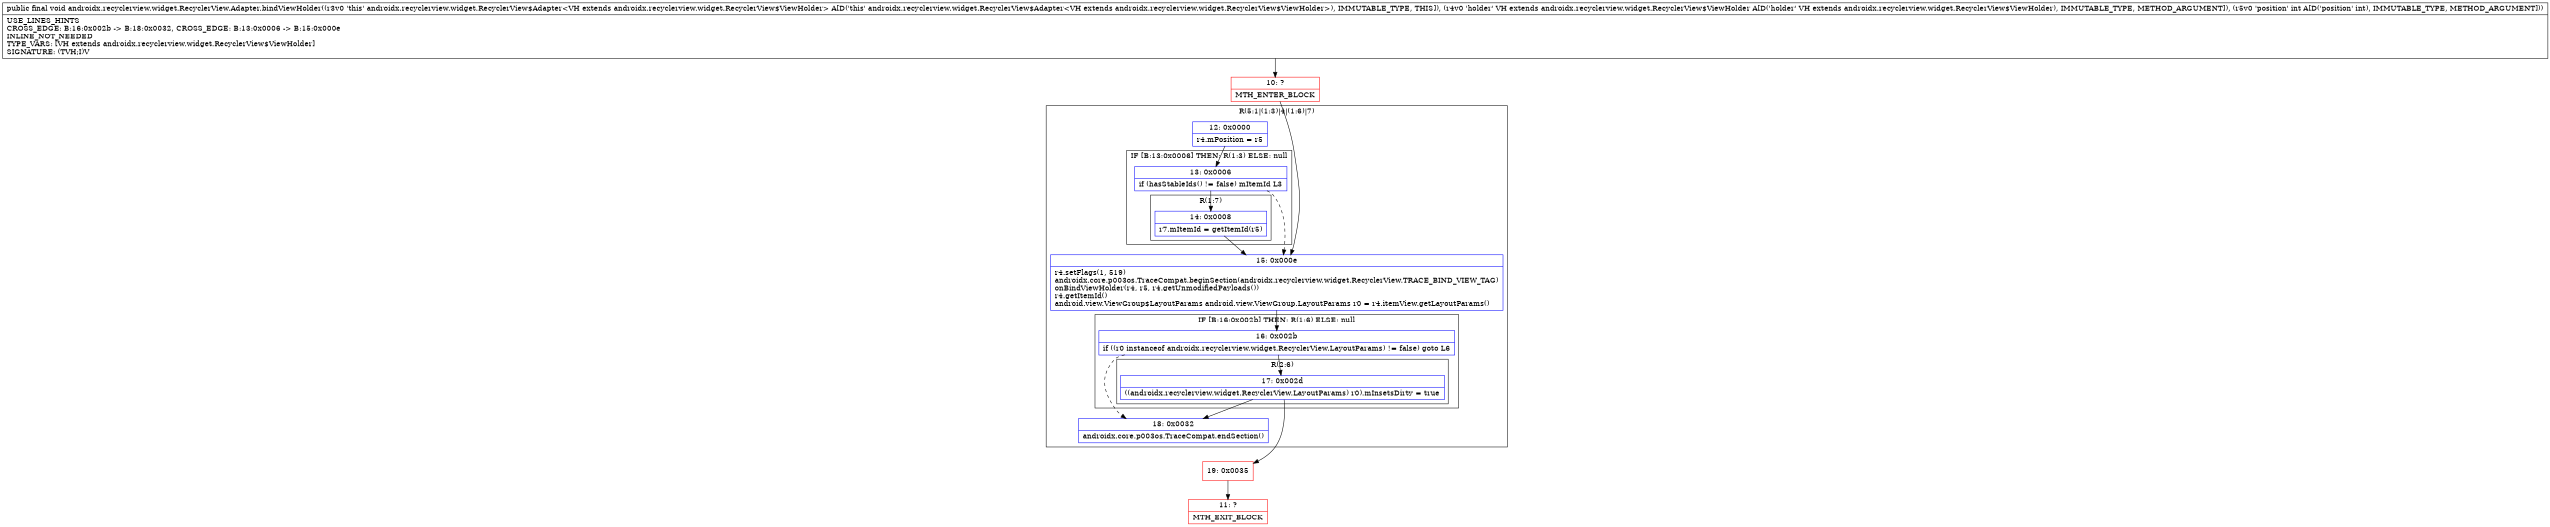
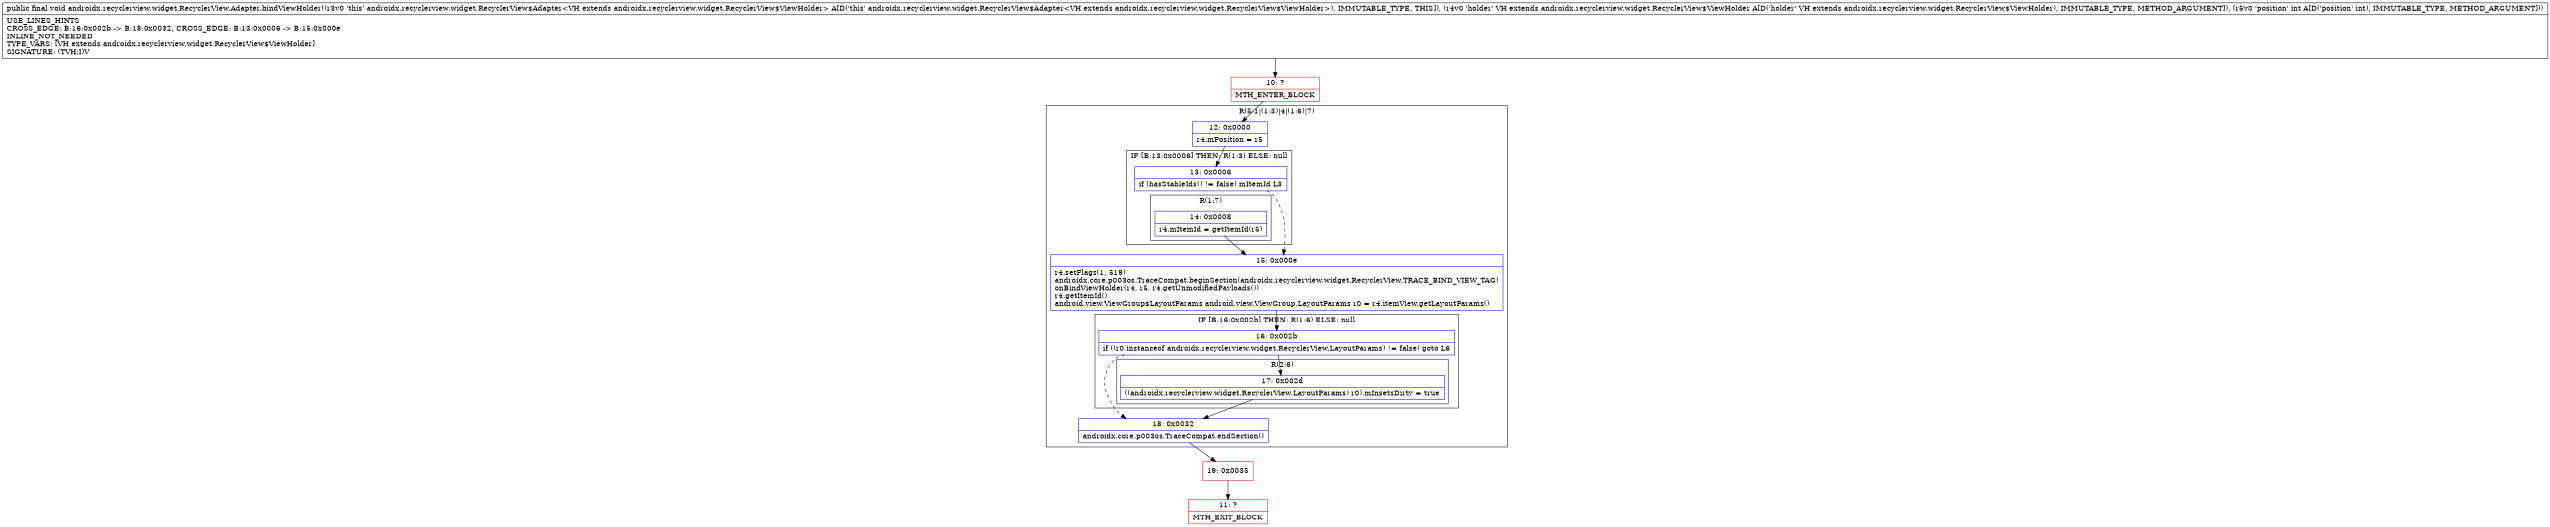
  digraph {
    node [color=blue shape=record]
-   n1 [label="{14\:\ 0x0008|r7.mItemId = getItemId(r5)\l}"]
+   n1 [label="{14\:\ 0x0008|r4.mItemId = getItemId(r5)\l}"]
    n2 [label="{13\:\ 0x0006|if (hasStableIds() != false) mItemId L3\l}"]
    n3 [label="{17\:\ 0x002d|((androidx.recyclerview.widget.RecyclerView.LayoutParams) r0).mInsetsDirty = true\l}"]
    n4 [label="{16\:\ 0x002b|if ((r0 instanceof androidx.recyclerview.widget.RecyclerView.LayoutParams) != false) goto L6\l}"]
    n5 [label="{12\:\ 0x0000|r4.mPosition = r5\l}"]
    n6 [label="{15\:\ 0x000e|r4.setFlags(1, 519)\landroidx.core.p003os.TraceCompat.beginSection(androidx.recyclerview.widget.RecyclerView.TRACE_BIND_VIEW_TAG)\lonBindViewHolder(r4, r5, r4.getUnmodifiedPayloads())\lr4.getItemId()\landroid.view.ViewGroup$LayoutParams android.view.ViewGroup.LayoutParams r0 = r4.itemView.getLayoutParams()\l}"]
    n7 [label="{18\:\ 0x0032|androidx.core.p003os.TraceCompat.endSection()\l}"]
    n8 [color=red label="{19\:\ 0x0035}"]
    n9 [color=red label="{11\:\ ?|MTH_EXIT_BLOCK\l}"]
    n10 [color=red label="{10\:\ ?|MTH_ENTER_BLOCK\l}"]
    n11 [label="{public final void androidx.recyclerview.widget.RecyclerView.Adapter.bindViewHolder((r3v0 'this' androidx.recyclerview.widget.RecyclerView$Adapter\<VH extends androidx.recyclerview.widget.RecyclerView$ViewHolder\> A[D('this' androidx.recyclerview.widget.RecyclerView$Adapter\<VH extends androidx.recyclerview.widget.RecyclerView$ViewHolder\>), IMMUTABLE_TYPE, THIS]), (r4v0 'holder' VH extends androidx.recyclerview.widget.RecyclerView$ViewHolder A[D('holder' VH extends androidx.recyclerview.widget.RecyclerView$ViewHolder), IMMUTABLE_TYPE, METHOD_ARGUMENT]), (r5v0 'position' int A[D('position' int), IMMUTABLE_TYPE, METHOD_ARGUMENT]))  | USE_LINES_HINTS\lCROSS_EDGE: B:16:0x002b \-\> B:18:0x0032, CROSS_EDGE: B:13:0x0006 \-\> B:15:0x000e\lINLINE_NOT_NEEDED\lTYPE_VARS: [VH extends androidx.recyclerview.widget.RecyclerView$ViewHolder]\lSIGNATURE: (TVH;I)V\l}" color=""]
    subgraph cluster_1 {
      label="R(5:1|(1:3)|4|(1:6)|7)"
      n5
      n6
      n7
      subgraph cluster_2 {
        label="IF [B:13:0x0006] THEN: R(1:3) ELSE: null"
        n2
        subgraph cluster_3 {
          label="R(1:7)"
          n1
        }
      }
      subgraph cluster_4 {
        label="IF [B:16:0x002b] THEN: R(1:6) ELSE: null"
        n4
        subgraph cluster_5 {
          label="R(2:6)"
          n3
        }
      }
    }
    n1 -> n6
-   n2 -> n1
    n2 -> n6 [style=dashed]
    n3 -> n7
    n4 -> n3
    n4 -> n7 [style=dashed]
    n5 -> n2
    n6 -> n4
-   n3 -> n8
+   n7 -> n8
    n8 -> n9
-   n10 -> n6
+   n10 -> n5
    n11 -> n10
  }
